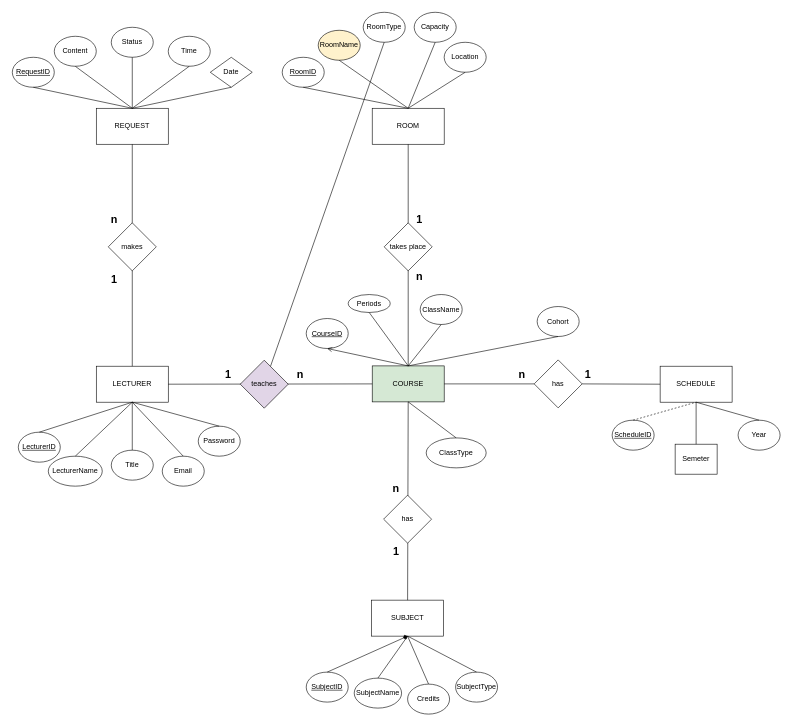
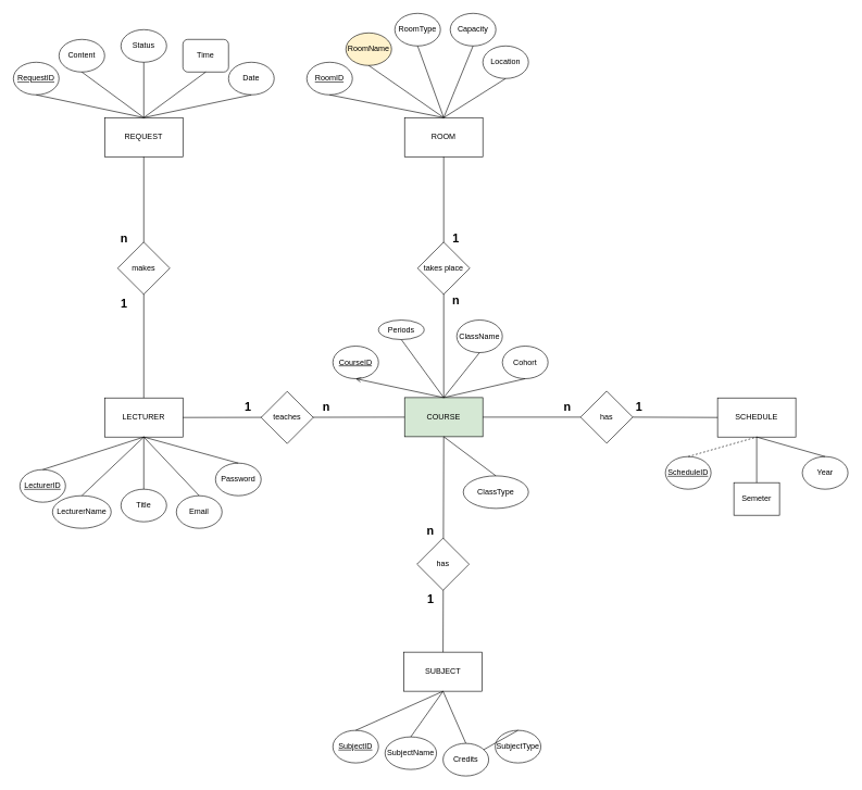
  <mxCell id="0" />
  <mxCell id="1" parent="0" />
  <mxCell id="2" value="REQUEST" style="rounded=0;whiteSpace=wrap;html=1;" parent="1" vertex="1"><mxGeometry x="160" y="180" width="120" height="60" as="geometry" /></mxCell>
  <mxCell id="3" value="ROOM" style="rounded=0;whiteSpace=wrap;html=1;" parent="1" vertex="1"><mxGeometry x="620" y="180" width="120" height="60" as="geometry" /></mxCell>
  <mxCell id="4" value="LECTURER" style="rounded=0;whiteSpace=wrap;html=1;" parent="1" vertex="1"><mxGeometry x="160" y="610" width="120" height="60" as="geometry" /></mxCell>
  <mxCell id="5" value="COURSE" style="rounded=0;whiteSpace=wrap;html=1;fillColor=#d5e8d4;" parent="1" vertex="1"><mxGeometry x="620" y="609.5" width="120" height="60" as="geometry" /></mxCell>
  <mxCell id="6" value="SUBJECT" style="rounded=0;whiteSpace=wrap;html=1;" parent="1" vertex="1"><mxGeometry x="619" y="1000" width="120" height="60" as="geometry" /></mxCell>
  <mxCell id="7" value="SCHEDULE" style="rounded=0;whiteSpace=wrap;html=1;" parent="1" vertex="1"><mxGeometry x="1100" y="610" width="120" height="60" as="geometry" /></mxCell>
  <mxCell id="8" value="&lt;u&gt;RequestID&lt;/u&gt;" style="ellipse;whiteSpace=wrap;html=1;" parent="1" vertex="1"><mxGeometry x="20" y="95" width="70" height="50" as="geometry" /></mxCell>
  <mxCell id="9" value="Content" style="ellipse;whiteSpace=wrap;html=1;" parent="1" vertex="1"><mxGeometry x="90" y="60" width="70" height="50" as="geometry" /></mxCell>
  <mxCell id="10" value="Status" style="ellipse;whiteSpace=wrap;html=1;" parent="1" vertex="1"><mxGeometry x="185" y="45" width="70" height="50" as="geometry" /></mxCell>
- <mxCell id="11" value="Time" style="ellipse;whiteSpace=wrap;html=1;" parent="1" vertex="1"><mxGeometry x="280" y="60" width="70" height="50" as="geometry" /></mxCell>
- <mxCell id="12" value="Date" style="rhombus;whiteSpace=wrap;html=1;" parent="1" vertex="1"><mxGeometry x="350" y="95" width="70" height="50" as="geometry" /></mxCell>
+ <mxCell id="11" value="Time" style="whiteSpace=wrap;html=1;rounded=1;" parent="1" vertex="1"><mxGeometry x="280" y="60" width="70" height="50" as="geometry" /></mxCell>
+ <mxCell id="12" value="Date" style="ellipse;whiteSpace=wrap;html=1;" parent="1" vertex="1"><mxGeometry x="350" y="95" width="70" height="50" as="geometry" /></mxCell>
  <mxCell id="13" value="" style="endArrow=none;html=1;rounded=0;entryX=0.5;entryY=1;entryDx=0;entryDy=0;exitX=0.5;exitY=0;exitDx=0;exitDy=0;" parent="1" source="2" target="8" edge="1"><mxGeometry width="50" height="50" relative="1" as="geometry"><mxPoint x="270" y="200" as="sourcePoint" /><mxPoint x="320" y="150" as="targetPoint" /></mxGeometry></mxCell>
  <mxCell id="14" value="" style="endArrow=none;html=1;rounded=0;entryX=0.5;entryY=1;entryDx=0;entryDy=0;exitX=0.5;exitY=0;exitDx=0;exitDy=0;" parent="1" source="2" target="9" edge="1"><mxGeometry width="50" height="50" relative="1" as="geometry"><mxPoint x="230" y="190" as="sourcePoint" /><mxPoint x="65" y="155" as="targetPoint" /></mxGeometry></mxCell>
  <mxCell id="15" value="" style="endArrow=none;html=1;rounded=0;entryX=0.5;entryY=1;entryDx=0;entryDy=0;exitX=0.5;exitY=0;exitDx=0;exitDy=0;" parent="1" source="2" target="10" edge="1"><mxGeometry width="50" height="50" relative="1" as="geometry"><mxPoint x="230" y="190" as="sourcePoint" /><mxPoint x="135" y="120" as="targetPoint" /></mxGeometry></mxCell>
  <mxCell id="16" value="" style="endArrow=none;html=1;rounded=0;entryX=0.5;entryY=1;entryDx=0;entryDy=0;exitX=0.5;exitY=0;exitDx=0;exitDy=0;" parent="1" source="2" target="11" edge="1"><mxGeometry width="50" height="50" relative="1" as="geometry"><mxPoint x="230" y="190" as="sourcePoint" /><mxPoint x="230" y="105" as="targetPoint" /></mxGeometry></mxCell>
  <mxCell id="17" value="" style="endArrow=none;html=1;rounded=0;entryX=0.5;entryY=1;entryDx=0;entryDy=0;exitX=0.5;exitY=0;exitDx=0;exitDy=0;" parent="1" source="2" target="12" edge="1"><mxGeometry width="50" height="50" relative="1" as="geometry"><mxPoint x="230" y="190" as="sourcePoint" /><mxPoint x="325" y="120" as="targetPoint" /></mxGeometry></mxCell>
  <mxCell id="18" value="LecturerName" style="ellipse;whiteSpace=wrap;html=1;" parent="1" vertex="1"><mxGeometry x="80" y="760" width="90" height="50" as="geometry" /></mxCell>
  <mxCell id="19" value="Title" style="ellipse;whiteSpace=wrap;html=1;" parent="1" vertex="1"><mxGeometry x="185" y="750" width="70" height="50" as="geometry" /></mxCell>
  <mxCell id="20" value="Email" style="ellipse;whiteSpace=wrap;html=1;" parent="1" vertex="1"><mxGeometry x="270" y="760" width="70" height="50" as="geometry" /></mxCell>
  <mxCell id="21" value="Password" style="ellipse;whiteSpace=wrap;html=1;" parent="1" vertex="1"><mxGeometry x="330" y="710" width="70" height="50" as="geometry" /></mxCell>
  <mxCell id="22" value="" style="endArrow=none;html=1;rounded=0;entryX=0.5;entryY=0;entryDx=0;entryDy=0;exitX=0.5;exitY=1;exitDx=0;exitDy=0;" parent="1" source="4" target="19" edge="1"><mxGeometry width="50" height="50" relative="1" as="geometry"><mxPoint x="220" y="670" as="sourcePoint" /><mxPoint x="180" y="510" as="targetPoint" /></mxGeometry></mxCell>
  <mxCell id="23" value="" style="endArrow=none;html=1;rounded=0;exitX=0.5;exitY=1;exitDx=0;exitDy=0;entryX=0.5;entryY=0;entryDx=0;entryDy=0;" parent="1" source="4" target="18" edge="1"><mxGeometry width="50" height="50" relative="1" as="geometry"><mxPoint x="230" y="615" as="sourcePoint" /><mxPoint x="230" y="530" as="targetPoint" /></mxGeometry></mxCell>
  <mxCell id="24" value="" style="endArrow=none;html=1;rounded=0;exitX=0.5;exitY=1;exitDx=0;exitDy=0;entryX=0.5;entryY=0;entryDx=0;entryDy=0;" parent="1" source="4" target="20" edge="1"><mxGeometry width="50" height="50" relative="1" as="geometry"><mxPoint x="230" y="615" as="sourcePoint" /><mxPoint x="230" y="530" as="targetPoint" /></mxGeometry></mxCell>
  <mxCell id="25" value="" style="endArrow=none;html=1;rounded=0;exitX=0.5;exitY=1;exitDx=0;exitDy=0;entryX=0.5;entryY=0;entryDx=0;entryDy=0;" parent="1" source="4" target="21" edge="1"><mxGeometry width="50" height="50" relative="1" as="geometry"><mxPoint x="230" y="615" as="sourcePoint" /><mxPoint x="315" y="540" as="targetPoint" /></mxGeometry></mxCell>
  <mxCell id="26" value="&lt;u&gt;LecturerID&lt;/u&gt;" style="ellipse;whiteSpace=wrap;html=1;" parent="1" vertex="1"><mxGeometry x="30" y="720" width="70" height="50" as="geometry" /></mxCell>
  <mxCell id="27" value="" style="endArrow=none;html=1;rounded=0;exitX=0.5;exitY=1;exitDx=0;exitDy=0;entryX=0.5;entryY=0;entryDx=0;entryDy=0;" parent="1" source="4" target="26" edge="1"><mxGeometry width="50" height="50" relative="1" as="geometry"><mxPoint x="230" y="675" as="sourcePoint" /><mxPoint x="145" y="780" as="targetPoint" /></mxGeometry></mxCell>
  <mxCell id="28" value="" style="endArrow=none;html=1;rounded=0;exitX=0.5;exitY=0;exitDx=0;exitDy=0;entryX=0.5;entryY=1;entryDx=0;entryDy=0;" parent="1" source="4" target="2" edge="1"><mxGeometry width="50" height="50" relative="1" as="geometry"><mxPoint x="-280" y="450" as="sourcePoint" /><mxPoint x="-230" y="400" as="targetPoint" /></mxGeometry></mxCell>
  <mxCell id="29" value="makes" style="rhombus;whiteSpace=wrap;html=1;" parent="1" vertex="1"><mxGeometry x="180" y="371" width="80" height="80" as="geometry" /></mxCell>
  <mxCell id="30" value="&lt;font style=&quot;font-size: 18px;&quot;&gt;&lt;b&gt;1&lt;/b&gt;&lt;/font&gt;" style="text;html=1;align=center;verticalAlign=middle;whiteSpace=wrap;rounded=0;" parent="1" vertex="1"><mxGeometry x="160" y="451" width="60" height="30" as="geometry" /></mxCell>
  <mxCell id="31" value="&lt;u&gt;RoomID&lt;/u&gt;" style="ellipse;whiteSpace=wrap;html=1;" parent="1" vertex="1"><mxGeometry x="470" y="95" width="70" height="50" as="geometry" /></mxCell>
  <mxCell id="32" value="RoomName" style="ellipse;whiteSpace=wrap;html=1;fillColor=#fff2cc;" parent="1" vertex="1"><mxGeometry x="530" y="50" width="70" height="50" as="geometry" /></mxCell>
  <mxCell id="33" value="Capacity" style="ellipse;whiteSpace=wrap;html=1;" parent="1" vertex="1"><mxGeometry x="690" y="20" width="70" height="50" as="geometry" /></mxCell>
  <mxCell id="34" value="RoomType" style="ellipse;whiteSpace=wrap;html=1;" parent="1" vertex="1"><mxGeometry x="605" y="20" width="70" height="50" as="geometry" /></mxCell>
  <mxCell id="35" value="Location" style="ellipse;whiteSpace=wrap;html=1;" parent="1" vertex="1"><mxGeometry x="740" y="70" width="70" height="50" as="geometry" /></mxCell>
  <mxCell id="36" value="" style="endArrow=none;html=1;rounded=0;entryX=0.5;entryY=0;entryDx=0;entryDy=0;exitX=0.5;exitY=1;exitDx=0;exitDy=0;" parent="1" source="31" target="3" edge="1"><mxGeometry width="50" height="50" relative="1" as="geometry"><mxPoint x="230" y="190" as="sourcePoint" /><mxPoint x="395" y="155" as="targetPoint" /></mxGeometry></mxCell>
  <mxCell id="37" value="" style="endArrow=none;html=1;rounded=0;entryX=0.5;entryY=0;entryDx=0;entryDy=0;exitX=0.5;exitY=1;exitDx=0;exitDy=0;" parent="1" source="32" target="3" edge="1"><mxGeometry width="50" height="50" relative="1" as="geometry"><mxPoint x="515" y="155" as="sourcePoint" /><mxPoint x="690" y="190" as="targetPoint" /></mxGeometry></mxCell>
- <mxCell id="38" value="" style="endArrow=none;html=1;rounded=0;exitX=0.5;exitY=1;exitDx=0;exitDy=0;" parent="1" source="34" target="68" edge="1"><mxGeometry width="50" height="50" relative="1" as="geometry"><mxPoint x="575" y="110" as="sourcePoint" /><mxPoint x="690" y="190" as="targetPoint" /></mxGeometry></mxCell>
+ <mxCell id="38" value="" style="endArrow=none;html=1;rounded=0;entryX=0.5;entryY=0;entryDx=0;entryDy=0;exitX=0.5;exitY=1;exitDx=0;exitDy=0;" parent="1" source="34" target="3" edge="1"><mxGeometry width="50" height="50" relative="1" as="geometry"><mxPoint x="575" y="110" as="sourcePoint" /><mxPoint x="690" y="190" as="targetPoint" /></mxGeometry></mxCell>
  <mxCell id="39" value="" style="endArrow=none;html=1;rounded=0;entryX=0.5;entryY=0;entryDx=0;entryDy=0;exitX=0.5;exitY=1;exitDx=0;exitDy=0;" parent="1" source="33" target="3" edge="1"><mxGeometry width="50" height="50" relative="1" as="geometry"><mxPoint x="650" y="80" as="sourcePoint" /><mxPoint x="690" y="190" as="targetPoint" /></mxGeometry></mxCell>
  <mxCell id="40" value="" style="endArrow=none;html=1;rounded=0;entryX=0.5;entryY=0;entryDx=0;entryDy=0;exitX=0.5;exitY=1;exitDx=0;exitDy=0;" parent="1" source="35" target="3" edge="1"><mxGeometry width="50" height="50" relative="1" as="geometry"><mxPoint x="735" y="80" as="sourcePoint" /><mxPoint x="690" y="190" as="targetPoint" /></mxGeometry></mxCell>
  <mxCell id="41" value="&lt;u&gt;SubjectID&lt;/u&gt;" style="ellipse;whiteSpace=wrap;html=1;" parent="1" vertex="1"><mxGeometry x="510" y="1120" width="70" height="50" as="geometry" /></mxCell>
  <mxCell id="42" value="SubjectName" style="ellipse;whiteSpace=wrap;html=1;" parent="1" vertex="1"><mxGeometry x="590" y="1130" width="79" height="50" as="geometry" /></mxCell>
  <mxCell id="43" value="Credits" style="ellipse;whiteSpace=wrap;html=1;" parent="1" vertex="1"><mxGeometry x="679" y="1140" width="70" height="50" as="geometry" /></mxCell>
  <mxCell id="44" value="SubjectType" style="ellipse;whiteSpace=wrap;html=1;" parent="1" vertex="1"><mxGeometry x="759" y="1120" width="70" height="50" as="geometry" /></mxCell>
  <mxCell id="45" value="" style="endArrow=none;html=1;rounded=0;entryX=0.5;entryY=1;entryDx=0;entryDy=0;exitX=0.5;exitY=0;exitDx=0;exitDy=0;" parent="1" source="42" target="6" edge="1"><mxGeometry width="50" height="50" relative="1" as="geometry"><mxPoint x="679" y="1130" as="sourcePoint" /><mxPoint x="679" y="1080" as="targetPoint" /></mxGeometry></mxCell>
- <mxCell id="46" value="" style="endArrow=diamond;html=1;rounded=0;entryX=0.5;entryY=1;entryDx=0;entryDy=0;exitX=0.5;exitY=0;exitDx=0;exitDy=0;" parent="1" source="41" target="6" edge="1"><mxGeometry width="50" height="50" relative="1" as="geometry"><mxPoint x="689" y="1140" as="sourcePoint" /><mxPoint x="689" y="1070" as="targetPoint" /></mxGeometry></mxCell>
+ <mxCell id="46" value="" style="endArrow=none;html=1;rounded=0;entryX=0.5;entryY=1;entryDx=0;entryDy=0;exitX=0.5;exitY=0;exitDx=0;exitDy=0;" parent="1" source="41" target="6" edge="1"><mxGeometry width="50" height="50" relative="1" as="geometry"><mxPoint x="689" y="1140" as="sourcePoint" /><mxPoint x="689" y="1070" as="targetPoint" /></mxGeometry></mxCell>
  <mxCell id="47" value="" style="endArrow=none;html=1;rounded=0;exitX=0.5;exitY=0;exitDx=0;exitDy=0;" parent="1" source="43" edge="1"><mxGeometry width="50" height="50" relative="1" as="geometry"><mxPoint x="644" y="1140" as="sourcePoint" /><mxPoint x="679" y="1060" as="targetPoint" /></mxGeometry></mxCell>
- <mxCell id="48" value="" style="endArrow=none;html=1;rounded=0;exitX=0.5;exitY=0;exitDx=0;exitDy=0;entryX=0.5;entryY=1;entryDx=0;entryDy=0;" parent="1" source="44" target="6" edge="1"><mxGeometry width="50" height="50" relative="1" as="geometry"><mxPoint x="724" y="1140" as="sourcePoint" /><mxPoint x="689" y="1070" as="targetPoint" /></mxGeometry></mxCell>
+ <mxCell id="48" value="" style="endArrow=none;html=1;rounded=0;exitX=0.5;exitY=0;exitDx=0;exitDy=0;" parent="1" source="44" target="43" edge="1"><mxGeometry width="50" height="50" relative="1" as="geometry"><mxPoint x="724" y="1140" as="sourcePoint" /><mxPoint x="689" y="1070" as="targetPoint" /></mxGeometry></mxCell>
  <mxCell id="49" value="&lt;u&gt;CourseID&lt;/u&gt;" style="ellipse;whiteSpace=wrap;html=1;" parent="1" vertex="1"><mxGeometry x="510" y="530.5" width="70" height="50" as="geometry" /></mxCell>
  <mxCell id="50" value="Periods" style="ellipse;whiteSpace=wrap;html=1;" parent="1" vertex="1"><mxGeometry x="580" y="490.5" width="70" height="30" as="geometry" /></mxCell>
  <mxCell id="51" value="ClassName" style="ellipse;whiteSpace=wrap;html=1;" parent="1" vertex="1"><mxGeometry x="700" y="490.5" width="70" height="50" as="geometry" /></mxCell>
- <mxCell id="52" value="Cohort" style="ellipse;whiteSpace=wrap;html=1;" parent="1" vertex="1"><mxGeometry x="895" y="510.5" width="70" height="50" as="geometry" /></mxCell>
+ <mxCell id="52" value="Cohort" style="ellipse;whiteSpace=wrap;html=1;" parent="1" vertex="1"><mxGeometry x="770" y="530.5" width="70" height="50" as="geometry" /></mxCell>
  <mxCell id="53" value="ClassType" style="ellipse;whiteSpace=wrap;html=1;" parent="1" vertex="1"><mxGeometry x="710" y="729.5" width="100" height="50" as="geometry" /></mxCell>
  <mxCell id="54" value="" style="endArrow=open;html=1;rounded=0;exitX=0.5;exitY=0;exitDx=0;exitDy=0;entryX=0.5;entryY=1;entryDx=0;entryDy=0;" parent="1" source="5" target="49" edge="1"><mxGeometry width="50" height="50" relative="1" as="geometry"><mxPoint x="650" y="579.5" as="sourcePoint" /><mxPoint x="700" y="529.5" as="targetPoint" /></mxGeometry></mxCell>
  <mxCell id="55" value="" style="endArrow=none;html=1;rounded=0;exitX=0.5;exitY=0;exitDx=0;exitDy=0;entryX=0.5;entryY=1;entryDx=0;entryDy=0;" parent="1" source="5" target="50" edge="1"><mxGeometry width="50" height="50" relative="1" as="geometry"><mxPoint x="690" y="619.5" as="sourcePoint" /><mxPoint x="565" y="609.5" as="targetPoint" /></mxGeometry></mxCell>
  <mxCell id="56" value="" style="endArrow=none;html=1;rounded=0;exitX=0.5;exitY=0;exitDx=0;exitDy=0;entryX=0.5;entryY=1;entryDx=0;entryDy=0;" parent="1" source="5" target="51" edge="1"><mxGeometry width="50" height="50" relative="1" as="geometry"><mxPoint x="690" y="619.5" as="sourcePoint" /><mxPoint x="635" y="550.5" as="targetPoint" /></mxGeometry></mxCell>
  <mxCell id="57" value="" style="endArrow=none;html=1;rounded=0;entryX=0.5;entryY=1;entryDx=0;entryDy=0;" parent="1" target="52" edge="1"><mxGeometry width="50" height="50" relative="1" as="geometry"><mxPoint x="680" y="609.5" as="sourcePoint" /><mxPoint x="725" y="550.5" as="targetPoint" /></mxGeometry></mxCell>
  <mxCell id="58" value="" style="endArrow=none;html=1;rounded=0;exitX=0.5;exitY=1;exitDx=0;exitDy=0;entryX=0.5;entryY=0;entryDx=0;entryDy=0;" parent="1" source="5" target="53" edge="1"><mxGeometry width="50" height="50" relative="1" as="geometry"><mxPoint x="690" y="679.5" as="sourcePoint" /><mxPoint x="665" y="739.5" as="targetPoint" /></mxGeometry></mxCell>
  <mxCell id="59" value="&lt;u&gt;ScheduleID&lt;/u&gt;" style="ellipse;whiteSpace=wrap;html=1;" parent="1" vertex="1"><mxGeometry x="1020" y="700" width="70" height="50" as="geometry" /></mxCell>
  <mxCell id="60" value="Semeter" style="whiteSpace=wrap;html=1;rounded=0;" parent="1" vertex="1"><mxGeometry x="1125" y="740" width="70" height="50" as="geometry" /></mxCell>
  <mxCell id="61" value="Year" style="ellipse;whiteSpace=wrap;html=1;" parent="1" vertex="1"><mxGeometry x="1230" y="700" width="70" height="50" as="geometry" /></mxCell>
  <mxCell id="62" value="" style="endArrow=none;html=1;rounded=0;entryX=0.5;entryY=1;entryDx=0;entryDy=0;exitX=0.5;exitY=0;exitDx=0;exitDy=0;dashed=1;" parent="1" source="59" target="7" edge="1"><mxGeometry width="50" height="50" relative="1" as="geometry"><mxPoint x="1190" y="759.5" as="sourcePoint" /><mxPoint x="1240" y="709.5" as="targetPoint" /></mxGeometry></mxCell>
  <mxCell id="63" value="" style="endArrow=none;html=1;rounded=0;entryX=0.5;entryY=1;entryDx=0;entryDy=0;exitX=0.5;exitY=0;exitDx=0;exitDy=0;" parent="1" source="60" target="7" edge="1"><mxGeometry width="50" height="50" relative="1" as="geometry"><mxPoint x="1135" y="719.5" as="sourcePoint" /><mxPoint x="1240" y="679.5" as="targetPoint" /></mxGeometry></mxCell>
  <mxCell id="64" value="" style="endArrow=none;html=1;rounded=0;entryX=0.5;entryY=1;entryDx=0;entryDy=0;exitX=0.5;exitY=0;exitDx=0;exitDy=0;" parent="1" source="61" target="7" edge="1"><mxGeometry width="50" height="50" relative="1" as="geometry"><mxPoint x="1235" y="749.5" as="sourcePoint" /><mxPoint x="1240" y="679.5" as="targetPoint" /></mxGeometry></mxCell>
  <mxCell id="65" value="" style="endArrow=none;html=1;rounded=0;exitX=0.5;exitY=0;exitDx=0;exitDy=0;entryX=0.5;entryY=1;entryDx=0;entryDy=0;" parent="1" source="5" target="3" edge="1"><mxGeometry width="50" height="50" relative="1" as="geometry"><mxPoint x="670" y="620" as="sourcePoint" /><mxPoint x="670" y="255" as="targetPoint" /></mxGeometry></mxCell>
  <mxCell id="66" value="takes place" style="rhombus;whiteSpace=wrap;html=1;" parent="1" vertex="1"><mxGeometry x="640" y="371" width="80" height="80" as="geometry" /></mxCell>
  <mxCell id="67" value="" style="endArrow=none;html=1;rounded=0;exitX=1;exitY=0.5;exitDx=0;exitDy=0;entryX=0;entryY=0.5;entryDx=0;entryDy=0;" parent="1" source="4" target="5" edge="1"><mxGeometry width="50" height="50" relative="1" as="geometry"><mxPoint x="230" y="615" as="sourcePoint" /><mxPoint x="230" y="250" as="targetPoint" /></mxGeometry></mxCell>
- <mxCell id="68" value="teaches" style="rhombus;whiteSpace=wrap;html=1;fillColor=#e1d5e7;" parent="1" vertex="1"><mxGeometry x="400" y="600" width="80" height="80" as="geometry" /></mxCell>
+ <mxCell id="68" value="teaches" style="rhombus;whiteSpace=wrap;html=1;" parent="1" vertex="1"><mxGeometry x="400" y="600" width="80" height="80" as="geometry" /></mxCell>
  <mxCell id="69" value="" style="endArrow=none;html=1;rounded=0;entryX=0.5;entryY=1;entryDx=0;entryDy=0;exitX=0.5;exitY=0;exitDx=0;exitDy=0;" parent="1" source="6" target="5" edge="1"><mxGeometry width="50" height="50" relative="1" as="geometry"><mxPoint x="560" y="900" as="sourcePoint" /><mxPoint x="610" y="850" as="targetPoint" /></mxGeometry></mxCell>
  <mxCell id="70" value="has" style="rhombus;whiteSpace=wrap;html=1;" parent="1" vertex="1"><mxGeometry x="639" y="825" width="80" height="80" as="geometry" /></mxCell>
  <mxCell id="71" value="" style="endArrow=none;html=1;rounded=0;exitX=1;exitY=0.5;exitDx=0;exitDy=0;entryX=0;entryY=0.5;entryDx=0;entryDy=0;" parent="1" source="73" target="7" edge="1"><mxGeometry width="50" height="50" relative="1" as="geometry"><mxPoint x="940" y="720" as="sourcePoint" /><mxPoint x="990" y="670" as="targetPoint" /></mxGeometry></mxCell>
  <mxCell id="72" value="" style="endArrow=none;html=1;rounded=0;exitX=1;exitY=0.5;exitDx=0;exitDy=0;entryX=0;entryY=0.5;entryDx=0;entryDy=0;" parent="1" source="5" target="73" edge="1"><mxGeometry width="50" height="50" relative="1" as="geometry"><mxPoint x="740" y="640" as="sourcePoint" /><mxPoint x="1170" y="641" as="targetPoint" /></mxGeometry></mxCell>
  <mxCell id="73" value="has" style="rhombus;whiteSpace=wrap;html=1;" parent="1" vertex="1"><mxGeometry x="890" y="599.5" width="80" height="80" as="geometry" /></mxCell>
  <mxCell id="74" value="&lt;font style=&quot;font-size: 18px;&quot;&gt;&lt;b&gt;n&lt;/b&gt;&lt;/font&gt;" style="text;html=1;align=center;verticalAlign=middle;whiteSpace=wrap;rounded=0;" parent="1" vertex="1"><mxGeometry x="160" y="350" width="60" height="30" as="geometry" /></mxCell>
  <mxCell id="75" value="&lt;font style=&quot;font-size: 18px;&quot;&gt;&lt;b&gt;1&lt;/b&gt;&lt;/font&gt;" style="text;html=1;align=center;verticalAlign=middle;whiteSpace=wrap;rounded=0;" parent="1" vertex="1"><mxGeometry x="350" y="609.5" width="60" height="30" as="geometry" /></mxCell>
  <mxCell id="76" value="&lt;b&gt;&lt;font style=&quot;font-size: 18px;&quot;&gt;n&lt;/font&gt;&lt;/b&gt;" style="text;html=1;align=center;verticalAlign=middle;whiteSpace=wrap;rounded=0;" parent="1" vertex="1"><mxGeometry x="470" y="609.5" width="60" height="30" as="geometry" /></mxCell>
  <mxCell id="77" value="&lt;b&gt;&lt;font style=&quot;font-size: 18px;&quot;&gt;n&lt;/font&gt;&lt;/b&gt;" style="text;html=1;align=center;verticalAlign=middle;whiteSpace=wrap;rounded=0;" parent="1" vertex="1"><mxGeometry x="669" y="445" width="60" height="30" as="geometry" /></mxCell>
  <mxCell id="78" value="&lt;font style=&quot;font-size: 18px;&quot;&gt;&lt;b&gt;1&lt;/b&gt;&lt;/font&gt;" style="text;html=1;align=center;verticalAlign=middle;whiteSpace=wrap;rounded=0;" parent="1" vertex="1"><mxGeometry x="669" y="350" width="60" height="30" as="geometry" /></mxCell>
  <mxCell id="79" value="&lt;b&gt;&lt;font style=&quot;font-size: 18px;&quot;&gt;1&lt;/font&gt;&lt;/b&gt;" style="text;html=1;align=center;verticalAlign=middle;whiteSpace=wrap;rounded=0;" parent="1" vertex="1"><mxGeometry x="630" y="905" width="60" height="30" as="geometry" /></mxCell>
  <mxCell id="80" value="&lt;b&gt;&lt;font style=&quot;font-size: 18px;&quot;&gt;n&lt;/font&gt;&lt;/b&gt;" style="text;html=1;align=center;verticalAlign=middle;whiteSpace=wrap;rounded=0;" parent="1" vertex="1"><mxGeometry x="630" y="800" width="60" height="30" as="geometry" /></mxCell>
  <mxCell id="81" value="&lt;b&gt;&lt;font style=&quot;font-size: 18px;&quot;&gt;1&lt;/font&gt;&lt;/b&gt;" style="text;html=1;align=center;verticalAlign=middle;whiteSpace=wrap;rounded=0;" parent="1" vertex="1"><mxGeometry x="950" y="609.5" width="60" height="30" as="geometry" /></mxCell>
  <mxCell id="82" value="&lt;font style=&quot;font-size: 18px;&quot;&gt;&lt;b&gt;n&lt;/b&gt;&lt;/font&gt;" style="text;html=1;align=center;verticalAlign=middle;whiteSpace=wrap;rounded=0;" parent="1" vertex="1"><mxGeometry x="840" y="610" width="60" height="30" as="geometry" /></mxCell>
